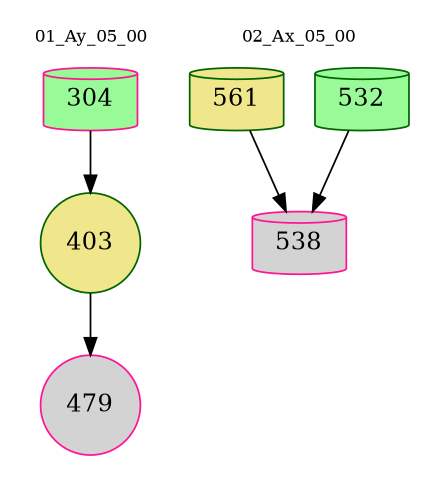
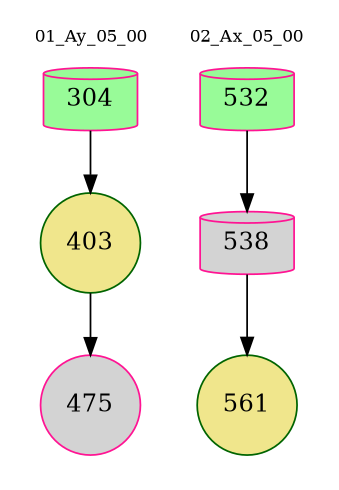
  digraph {
    node [color=deeppink fillcolor=palegreen shape=cylinder style=filled]
    edge [color=black]
    n1 [label=304]
    n2 [color=darkgreen fillcolor=khaki label=403 shape=circle]
-   n3 [fillcolor=lightgrey label=479 shape=circle]
-   n4 [color=darkgreen label=532]
+   n3 [fillcolor=lightgrey label=475 shape=circle]
+   n4 [label=532]
    n5 [fillcolor=lightgrey label=538]
-   n6 [color=darkgreen fillcolor=khaki label=561]
+   n6 [color=darkgreen fillcolor=khaki label=561 shape=circle]
    subgraph cluster_1 {
      color=white
      fontsize=10
      label="01_Ay_05_00"
      n1
      n2
      n3
    }
    subgraph cluster_2 {
      color=white
      fontsize=10
      label="02_Ax_05_00"
      n4
      n5
      n6
    }
    n1 -> n2
    n2 -> n3
    n4 -> n5
-   n6 -> n5
+   n5 -> n6
  }
